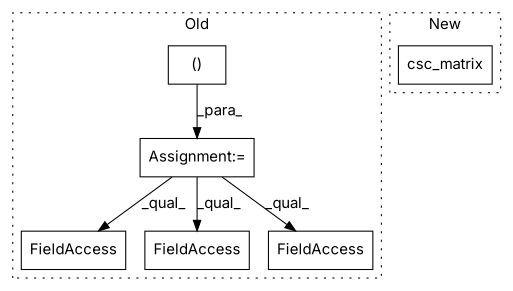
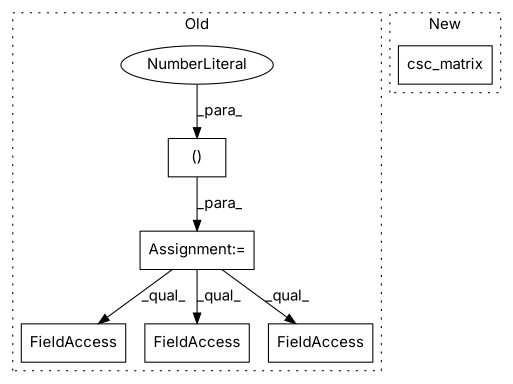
  digraph {
    fontname=Inter
    node [a=22 l=1 shape=box fontname=Inter]
    edge [fontname=Inter]
    n1 [a=106 l=15 label="()" s=490]
+   n2 [a=34 label=NumberLiteral s=504 shape=ellipse]
    n3 [l=8 label=FieldAccess s=524]
    n4 [l=8 label=FieldAccess s=725]
    n5 [l=10 label=FieldAccess s=1027]
    n6 [a=7 label="Assignment:=" s=460]
    n7 [a=32 l="16,1" label=csc_matrix s="1398,1497"]
    subgraph cluster_1 {
      label=Old
      style=dotted
      n1
+     n2
      n3
      n4
      n5
      n6
    }
    subgraph cluster_2 {
      label=New
      style=dotted
      n7
    }
    n1 -> n6 [label=_para_]
+   n2 -> n1 [label=_para_]
    n6 -> n3 [label=_qual_]
    n6 -> n4 [label=_qual_]
    n6 -> n5 [label=_qual_]
  }
